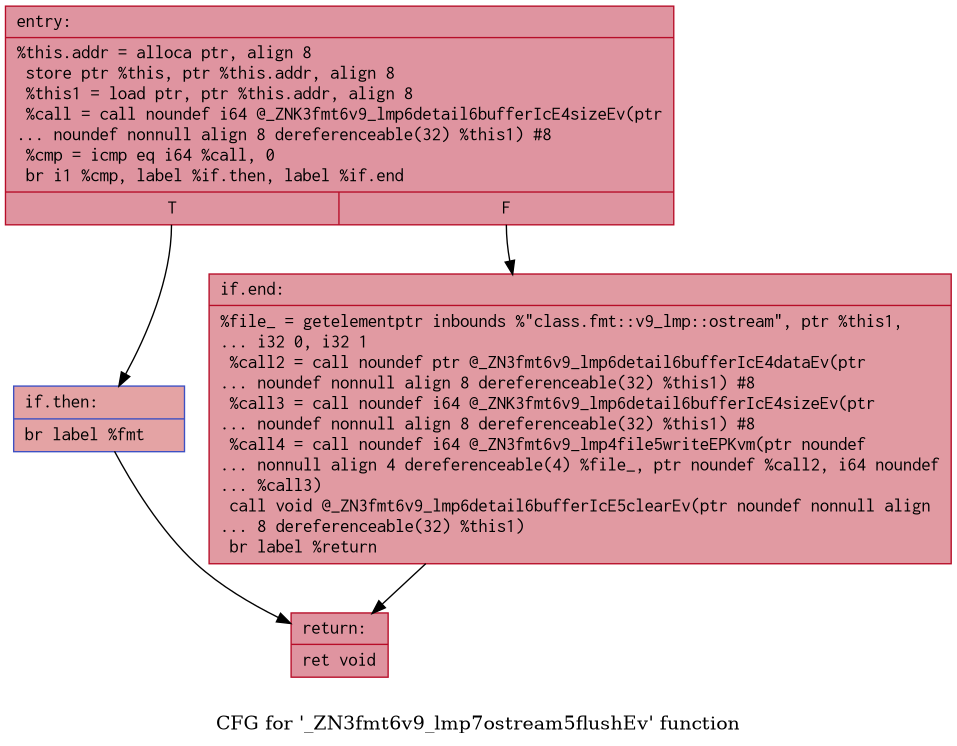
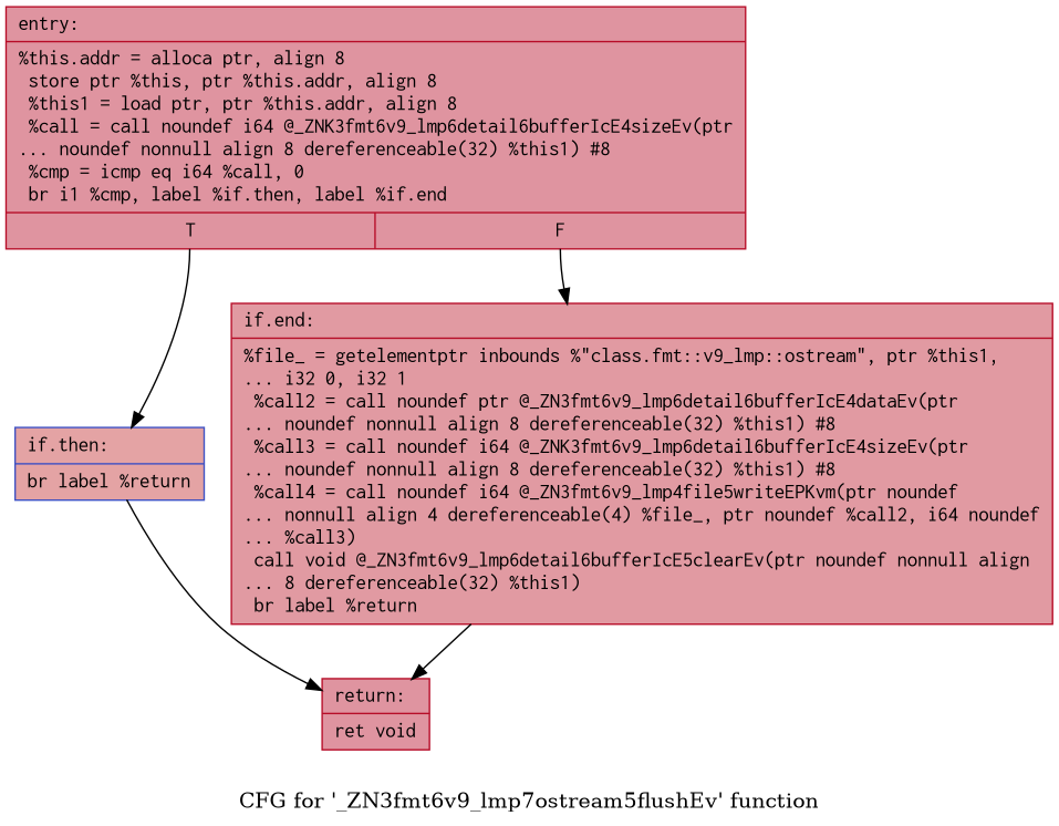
  digraph {
    label="CFG for '_ZN3fmt6v9_lmp7ostream5flushEv' function"
    node [color="#b70d28ff" fillcolor="#b70d2870" fontname=Courier shape=record style=filled]
    n1 [label="{entry:\l|  %this.addr = alloca ptr, align 8\l  store ptr %this, ptr %this.addr, align 8\l  %this1 = load ptr, ptr %this.addr, align 8\l  %call = call noundef i64 @_ZNK3fmt6v9_lmp6detail6bufferIcE4sizeEv(ptr\l... noundef nonnull align 8 dereferenceable(32) %this1) #8\l  %cmp = icmp eq i64 %call, 0\l  br i1 %cmp, label %if.then, label %if.end\l|{<s0>T|<s1>F}}"]
-   n2 [color="#3d50c3ff" fillcolor="#c32e3170" label="{if.then:\l|  br label %fmt\l}"]
+   n2 [color="#3d50c3ff" fillcolor="#c32e3170" label="{if.then:\l|  br label %return\l}"]
    n3 [fillcolor="#bb1b2c70" label="{if.end:\l|  %file_ = getelementptr inbounds %\"class.fmt::v9_lmp::ostream\", ptr %this1,\l... i32 0, i32 1\l  %call2 = call noundef ptr @_ZN3fmt6v9_lmp6detail6bufferIcE4dataEv(ptr\l... noundef nonnull align 8 dereferenceable(32) %this1) #8\l  %call3 = call noundef i64 @_ZNK3fmt6v9_lmp6detail6bufferIcE4sizeEv(ptr\l... noundef nonnull align 8 dereferenceable(32) %this1) #8\l  %call4 = call noundef i64 @_ZN3fmt6v9_lmp4file5writeEPKvm(ptr noundef\l... nonnull align 4 dereferenceable(4) %file_, ptr noundef %call2, i64 noundef\l... %call3)\l  call void @_ZN3fmt6v9_lmp6detail6bufferIcE5clearEv(ptr noundef nonnull align\l... 8 dereferenceable(32) %this1)\l  br label %return\l}"]
    n4 [label="{return:\l|  ret void\l}"]
    n1 -> n2 [tailport=s0]
    n1 -> n3 [tailport=s1]
    n2 -> n4
    n3 -> n4
  }
